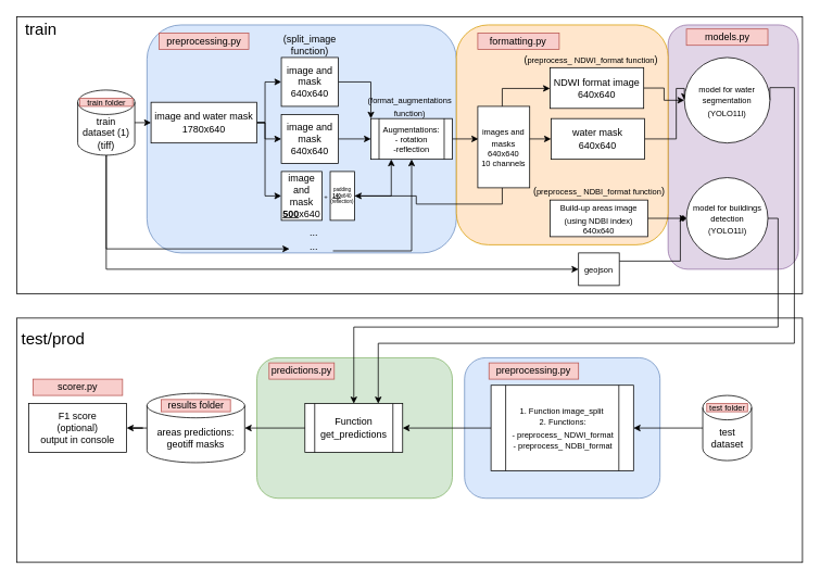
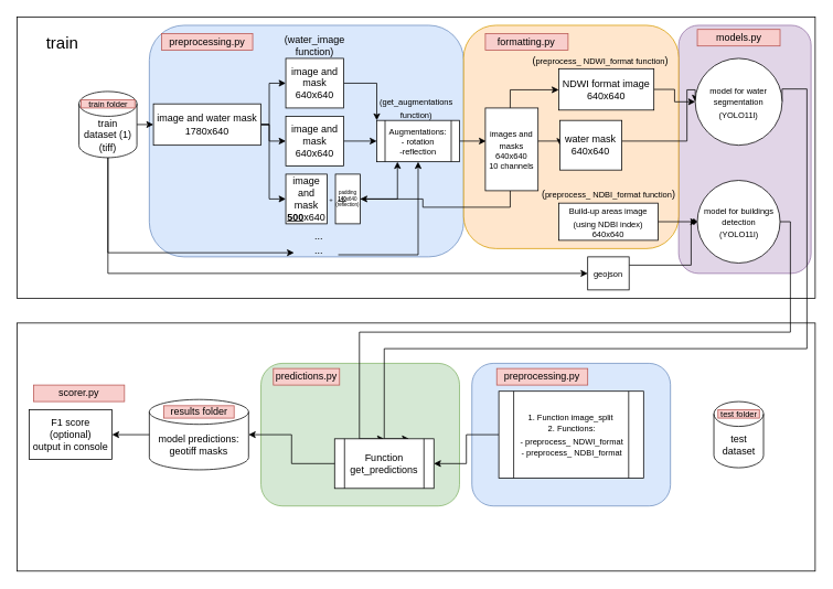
  <mxCell id="0" />
  <mxCell id="1" parent="0" />
  <mxCell id="2" value="" style="rounded=0;whiteSpace=wrap;html=1;" vertex="1" parent="1"><mxGeometry y="390" width="965" height="300" as="geometry" x="20" /></mxCell>
  <mxCell id="3" value="" style="rounded=1;whiteSpace=wrap;html=1;fillColor=#d5e8d4;strokeColor=#82b366;" vertex="1" parent="1"><mxGeometry x="315" y="438.75" width="240" height="172.5" as="geometry" /></mxCell>
  <mxCell id="4" value="&lt;div style=&quot;forced-color-adjust: none; color: rgb(0, 0, 0); font-family: Helvetica; font-size: 12px; font-style: normal; font-variant-ligatures: normal; font-variant-caps: normal; font-weight: 400; letter-spacing: normal; orphans: 2; text-align: center; text-indent: 0px; text-transform: none; widows: 2; word-spacing: 0px; -webkit-text-stroke-width: 0px; white-space: normal; background-color: rgb(251, 251, 251); text-decoration-thickness: initial; text-decoration-style: initial; text-decoration-color: initial;&quot;&gt;&lt;br&gt;&lt;/div&gt;" style="rounded=0;whiteSpace=wrap;html=1;" vertex="1" parent="1"><mxGeometry y="20" width="965" height="340" as="geometry" x="20" /></mxCell>
  <mxCell id="5" value="" style="rounded=1;whiteSpace=wrap;html=1;fillColor=#dae8fc;strokeColor=#6c8ebf;" vertex="1" parent="1"><mxGeometry x="180" width="380" height="280" as="geometry" y="30" /></mxCell>
  <mxCell id="6" style="edgeStyle=orthogonalEdgeStyle;rounded=0;orthogonalLoop=1;jettySize=auto;html=1;entryX=0;entryY=0;entryDx=0;entryDy=0;" edge="1" parent="1" source="19" target="35"><mxGeometry relative="1" as="geometry"><mxPoint x="505" y="146.25" as="targetPoint" /></mxGeometry></mxCell>
- <mxCell id="7" value="areas predictions:&lt;div&gt;geotiff masks&lt;/div&gt;" style="shape=cylinder3;whiteSpace=wrap;html=1;boundedLbl=1;backgroundOutline=1;size=15;" vertex="1" parent="1"><mxGeometry x="180" y="482.5" width="120" height="85" as="geometry" /></mxCell>
+ <mxCell id="7" value="model predictions:&lt;div&gt;geotiff masks&lt;/div&gt;" style="shape=cylinder3;whiteSpace=wrap;html=1;boundedLbl=1;backgroundOutline=1;size=15;" vertex="1" parent="1"><mxGeometry x="180" y="482.5" width="120" height="85" as="geometry" /></mxCell>
  <mxCell id="8" value="" style="rounded=1;whiteSpace=wrap;html=1;fillColor=#dae8fc;strokeColor=#6c8ebf;" vertex="1" parent="1"><mxGeometry x="570" y="438.75" width="240" height="172.5" as="geometry" /></mxCell>
  <mxCell id="9" value="" style="rounded=1;whiteSpace=wrap;html=1;fillColor=#e1d5e7;strokeColor=#9673a6;" vertex="1" parent="1"><mxGeometry x="820" width="160" height="300" as="geometry" y="30" /></mxCell>
  <mxCell id="10" value="" style="rounded=1;whiteSpace=wrap;html=1;fillColor=#ffe6cc;strokeColor=#d79b00;" vertex="1" parent="1"><mxGeometry x="560" width="260" height="270" as="geometry" y="30" /></mxCell>
  <mxCell id="11" style="edgeStyle=orthogonalEdgeStyle;rounded=0;orthogonalLoop=1;jettySize=auto;html=1;" edge="1" parent="1" source="13" target="31"><mxGeometry relative="1" as="geometry"><Array as="points"><mxPoint x="130" y="305" /></Array></mxGeometry></mxCell>
  <mxCell id="12" style="edgeStyle=orthogonalEdgeStyle;rounded=0;orthogonalLoop=1;jettySize=auto;html=1;entryX=0;entryY=0.5;entryDx=0;entryDy=0;" edge="1" parent="1" source="13" target="39"><mxGeometry relative="1" as="geometry"><Array as="points"><mxPoint x="130" y="330" /></Array></mxGeometry></mxCell>
  <mxCell id="13" value="train&lt;div&gt;dataset (1)&lt;/div&gt;&lt;div&gt;(tiff)&lt;/div&gt;" style="shape=cylinder3;whiteSpace=wrap;html=1;boundedLbl=1;backgroundOutline=1;size=15;" vertex="1" parent="1"><mxGeometry x="95" y="110" width="70" height="80" as="geometry" /></mxCell>
  <mxCell id="14" value="" style="endArrow=classic;html=1;rounded=0;entryX=0;entryY=0.5;entryDx=0;entryDy=0;" edge="1" parent="1" source="13" target="18"><mxGeometry width="50" height="50" relative="1" as="geometry"><mxPoint x="165" y="200" as="sourcePoint" /><mxPoint x="199" y="153" as="targetPoint" /></mxGeometry></mxCell>
  <mxCell id="15" value="" style="edgeStyle=orthogonalEdgeStyle;rounded=0;orthogonalLoop=1;jettySize=auto;html=1;" edge="1" parent="1" source="18" target="19"><mxGeometry relative="1" as="geometry"><Array as="points"><mxPoint x="325" y="150" /><mxPoint x="325" y="100" /></Array></mxGeometry></mxCell>
  <mxCell id="16" style="edgeStyle=orthogonalEdgeStyle;rounded=0;orthogonalLoop=1;jettySize=auto;html=1;entryX=0;entryY=0.5;entryDx=0;entryDy=0;exitX=1;exitY=0.5;exitDx=0;exitDy=0;" edge="1" parent="1" source="18" target="21"><mxGeometry relative="1" as="geometry"><Array as="points"><mxPoint x="325" y="150" /><mxPoint x="325" y="170" /></Array></mxGeometry></mxCell>
  <mxCell id="17" style="edgeStyle=orthogonalEdgeStyle;rounded=0;orthogonalLoop=1;jettySize=auto;html=1;entryX=0;entryY=0.5;entryDx=0;entryDy=0;exitX=1;exitY=0.5;exitDx=0;exitDy=0;" edge="1" parent="1" source="18" target="22"><mxGeometry relative="1" as="geometry"><Array as="points"><mxPoint x="325" y="150" /><mxPoint x="325" y="240" /></Array></mxGeometry></mxCell>
  <mxCell id="18" value="&lt;div&gt;&lt;span style=&quot;background-color: initial;&quot;&gt;image and water mask&lt;/span&gt;&lt;/div&gt;&lt;div&gt;&lt;span style=&quot;background-color: initial;&quot;&gt;1780x640&lt;/span&gt;&lt;/div&gt;" style="rounded=0;whiteSpace=wrap;html=1;" vertex="1" parent="1"><mxGeometry x="185" y="125" width="130" height="50" as="geometry" /></mxCell>
  <mxCell id="19" value="image and mask&lt;div&gt;640x640&lt;/div&gt;" style="whiteSpace=wrap;html=1;rounded=0;" vertex="1" parent="1"><mxGeometry x="345" y="70" width="70" height="60" as="geometry" /></mxCell>
  <mxCell id="20" style="edgeStyle=orthogonalEdgeStyle;rounded=0;orthogonalLoop=1;jettySize=auto;html=1;entryX=0;entryY=0.5;entryDx=0;entryDy=0;" edge="1" parent="1" source="21" target="35"><mxGeometry relative="1" as="geometry"><mxPoint x="455" y="170.034" as="targetPoint" /></mxGeometry></mxCell>
  <mxCell id="21" value="image and mask&lt;div&gt;640x640&lt;/div&gt;" style="whiteSpace=wrap;html=1;rounded=0;" vertex="1" parent="1"><mxGeometry x="345" y="140" width="70" height="60" as="geometry" /></mxCell>
  <mxCell id="22" value="image and mask&lt;div&gt;&lt;b&gt;&lt;u&gt;500&lt;/u&gt;&lt;/b&gt;x640&lt;/div&gt;" style="whiteSpace=wrap;html=1;rounded=0;" vertex="1" parent="1"><mxGeometry x="345" y="210" width="50" height="60" as="geometry" /></mxCell>
  <mxCell id="23" value="&lt;font style=&quot;font-size: 8px;&quot;&gt;+&lt;/font&gt;" style="text;html=1;align=center;verticalAlign=middle;whiteSpace=wrap;rounded=0;" vertex="1" parent="1"><mxGeometry x="395" y="225" width="10" height="30" as="geometry" /></mxCell>
  <mxCell id="24" style="edgeStyle=orthogonalEdgeStyle;rounded=0;orthogonalLoop=1;jettySize=auto;html=1;entryX=0.25;entryY=1;entryDx=0;entryDy=0;" edge="1" parent="1" source="25" target="35"><mxGeometry relative="1" as="geometry"><mxPoint x="480" y="193.75" as="targetPoint" /></mxGeometry></mxCell>
  <mxCell id="25" value="&lt;div style=&quot;font-size: 6px;&quot;&gt;padding&lt;/div&gt;&lt;div style=&quot;font-size: 6px;&quot;&gt;&lt;b&gt;&lt;u&gt;140&lt;/u&gt;&lt;/b&gt;x640&lt;/div&gt;&lt;div style=&quot;font-size: 6px;&quot;&gt;(reflection)&lt;/div&gt;" style="whiteSpace=wrap;html=1;rounded=0;" vertex="1" parent="1"><mxGeometry x="405" y="210" width="30" height="60" as="geometry" /></mxCell>
  <mxCell id="26" style="edgeStyle=orthogonalEdgeStyle;rounded=0;orthogonalLoop=1;jettySize=auto;html=1;exitX=0.5;exitY=0;exitDx=0;exitDy=0;exitPerimeter=0;" edge="1" parent="1" target="34"><mxGeometry relative="1" as="geometry"><mxPoint x="616.25" y="130" as="sourcePoint" /><Array as="points"><mxPoint x="616" y="108" /></Array></mxGeometry></mxCell>
  <mxCell id="27" style="edgeStyle=orthogonalEdgeStyle;rounded=0;orthogonalLoop=1;jettySize=auto;html=1;exitX=0.471;exitY=1;exitDx=0;exitDy=0;exitPerimeter=0;" edge="1" parent="1" source="66" target="25"><mxGeometry relative="1" as="geometry"><mxPoint x="616.25" y="230" as="sourcePoint" /></mxGeometry></mxCell>
  <mxCell id="28" style="edgeStyle=orthogonalEdgeStyle;rounded=0;orthogonalLoop=1;jettySize=auto;html=1;entryX=0;entryY=0.5;entryDx=0;entryDy=0;exitX=0.98;exitY=0.424;exitDx=0;exitDy=0;exitPerimeter=0;" edge="1" parent="1" source="66" target="41"><mxGeometry relative="1" as="geometry"><mxPoint x="646.25" y="170.043" as="sourcePoint" /><Array as="points"><mxPoint x="649" y="170" /></Array></mxGeometry></mxCell>
  <mxCell id="29" style="edgeStyle=orthogonalEdgeStyle;rounded=0;orthogonalLoop=1;jettySize=auto;html=1;exitX=1;exitY=0.5;exitDx=0;exitDy=0;entryX=0.011;entryY=0.407;entryDx=0;entryDy=0;entryPerimeter=0;" edge="1" parent="1" source="35" target="66"><mxGeometry relative="1" as="geometry"><mxPoint x="555" y="170.034" as="sourcePoint" /><mxPoint x="588" y="170" as="targetPoint" /></mxGeometry></mxCell>
  <mxCell id="30" value="..." style="text;html=1;align=center;verticalAlign=middle;whiteSpace=wrap;rounded=0;" vertex="1" parent="1"><mxGeometry x="355" y="270" width="60" height="30" as="geometry" /></mxCell>
  <mxCell id="31" value="..." style="text;html=1;align=center;verticalAlign=middle;whiteSpace=wrap;rounded=0;" vertex="1" parent="1"><mxGeometry x="355" y="287.5" width="60" height="30" as="geometry" /></mxCell>
  <mxCell id="32" style="edgeStyle=orthogonalEdgeStyle;rounded=0;orthogonalLoop=1;jettySize=auto;html=1;entryX=0.5;entryY=1;entryDx=0;entryDy=0;exitX=0.89;exitY=-0.084;exitDx=0;exitDy=0;exitPerimeter=0;" edge="1" parent="1" target="35"><mxGeometry relative="1" as="geometry"><mxPoint x="408.4" y="307.48" as="sourcePoint" /><mxPoint x="505" y="193.75" as="targetPoint" /><Array as="points"><mxPoint x="505" y="307" /></Array></mxGeometry></mxCell>
  <mxCell id="33" style="edgeStyle=orthogonalEdgeStyle;rounded=0;orthogonalLoop=1;jettySize=auto;html=1;" edge="1" parent="1" source="34" target="43"><mxGeometry relative="1" as="geometry" /></mxCell>
  <mxCell id="34" value="NDWI format image&lt;div&gt;&lt;span style=&quot;background-color: initial;&quot;&gt;640x640&lt;/span&gt;&lt;/div&gt;" style="rounded=0;whiteSpace=wrap;html=1;" vertex="1" parent="1"><mxGeometry x="675" y="82.5" width="115" height="50" as="geometry" /></mxCell>
  <mxCell id="35" value="&lt;font style=&quot;font-size: 10px;&quot;&gt;Augmentations:&lt;/font&gt;&lt;div style=&quot;font-size: 10px;&quot;&gt;- rotation&lt;/div&gt;&lt;div style=&quot;font-size: 10px;&quot;&gt;-reflection&lt;/div&gt;" style="shape=process;whiteSpace=wrap;html=1;backgroundOutline=1;" vertex="1" parent="1"><mxGeometry x="455" y="145" width="100" height="50" as="geometry" /></mxCell>
  <mxCell id="36" style="edgeStyle=orthogonalEdgeStyle;rounded=0;orthogonalLoop=1;jettySize=auto;html=1;entryX=0;entryY=0.5;entryDx=0;entryDy=0;endArrow=diamond;" edge="1" parent="1" source="37" target="45"><mxGeometry relative="1" as="geometry" /></mxCell>
  <mxCell id="37" value="&lt;font style=&quot;font-size: 10px;&quot;&gt;Build-up areas image&lt;/font&gt;&lt;div&gt;&lt;span style=&quot;font-size: 10px;&quot;&gt;(using NDBI index)&lt;br&gt;&lt;/span&gt;&lt;div style=&quot;font-size: 10px;&quot;&gt;&lt;font style=&quot;font-size: 10px;&quot;&gt;640x640&lt;/font&gt;&lt;/div&gt;&lt;/div&gt;" style="rounded=0;whiteSpace=wrap;html=1;" vertex="1" parent="1"><mxGeometry x="675" y="245" width="120" height="45" as="geometry" /></mxCell>
  <mxCell id="38" style="edgeStyle=orthogonalEdgeStyle;rounded=0;orthogonalLoop=1;jettySize=auto;html=1;entryX=0;entryY=0.5;entryDx=0;entryDy=0;" edge="1" parent="1" source="39" target="45"><mxGeometry relative="1" as="geometry"><mxPoint x="825" y="270" as="targetPoint" /><Array as="points"><mxPoint x="835" y="320" /><mxPoint x="835" y="267" /></Array></mxGeometry></mxCell>
  <mxCell id="39" value="&lt;span style=&quot;font-size: 10px;&quot;&gt;geojson&lt;/span&gt;" style="rounded=0;whiteSpace=wrap;html=1;" vertex="1" parent="1"><mxGeometry x="710" y="310" width="50" height="40" as="geometry" /></mxCell>
  <mxCell id="40" style="edgeStyle=orthogonalEdgeStyle;rounded=0;orthogonalLoop=1;jettySize=auto;html=1;entryX=0;entryY=0.5;entryDx=0;entryDy=0;" edge="1" parent="1" source="41" target="43"><mxGeometry relative="1" as="geometry"><Array as="points"><mxPoint x="830" y="170" /><mxPoint x="830" y="108" /></Array></mxGeometry></mxCell>
- <mxCell id="41" value="&lt;div&gt;&lt;span style=&quot;background-color: initial;&quot;&gt;water mask&lt;/span&gt;&lt;/div&gt;&lt;div&gt;&lt;span style=&quot;background-color: initial;&quot;&gt;640x640&lt;/span&gt;&lt;/div&gt;" style="rounded=0;whiteSpace=wrap;html=1;" vertex="1" parent="1"><mxGeometry x="676.25" y="145" width="115" height="50" as="geometry" /></mxCell>
+ <mxCell id="41" value="&lt;div&gt;&lt;span style=&quot;background-color: initial;&quot;&gt;water mask&lt;/span&gt;&lt;/div&gt;&lt;div&gt;&lt;span style=&quot;background-color: initial;&quot;&gt;640x640&lt;/span&gt;&lt;/div&gt;" style="rounded=0;whiteSpace=wrap;html=1;" vertex="1" parent="1"><mxGeometry x="676.25" y="145" width="75" height="60" as="geometry" /></mxCell>
  <mxCell id="42" style="edgeStyle=orthogonalEdgeStyle;rounded=0;orthogonalLoop=1;jettySize=auto;html=1;exitX=1;exitY=0.5;exitDx=0;exitDy=0;entryX=0.75;entryY=0;entryDx=0;entryDy=0;" edge="1" parent="1" source="43" target="67"><mxGeometry relative="1" as="geometry"><mxPoint x="955" y="108.736" as="sourcePoint" /><mxPoint x="470" y="490" as="targetPoint" /><Array as="points"><mxPoint x="975" y="107" /><mxPoint x="975" y="421" /><mxPoint x="464" y="421" /></Array></mxGeometry></mxCell>
  <mxCell id="43" value="&lt;font style=&quot;font-size: 10px;&quot;&gt;model for water segmentation&lt;/font&gt;&lt;div&gt;&lt;font style=&quot;font-size: 10px;&quot;&gt;(YOLO11l)&lt;/font&gt;&lt;/div&gt;" style="ellipse;whiteSpace=wrap;html=1;aspect=fixed;" vertex="1" parent="1"><mxGeometry x="840" y="70" width="105" height="105" as="geometry" /></mxCell>
  <mxCell id="44" style="edgeStyle=orthogonalEdgeStyle;rounded=0;orthogonalLoop=1;jettySize=auto;html=1;exitX=1;exitY=0.5;exitDx=0;exitDy=0;entryX=0.5;entryY=0;entryDx=0;entryDy=0;" edge="1" parent="1" source="45" target="67"><mxGeometry relative="1" as="geometry"><mxPoint x="955" y="318.76" as="sourcePoint" /><mxPoint x="434" y="491.26" as="targetPoint" /><Array as="points"><mxPoint x="955" y="267" /><mxPoint x="955" y="401" /><mxPoint x="434" y="401" /></Array></mxGeometry></mxCell>
  <mxCell id="45" value="&lt;font style=&quot;font-size: 10px;&quot;&gt;model for buildings detection&lt;/font&gt;&lt;div&gt;&lt;span style=&quot;font-size: 10px;&quot;&gt;(YOLO11l)&lt;/span&gt;&lt;/div&gt;" style="ellipse;whiteSpace=wrap;html=1;aspect=fixed;" vertex="1" parent="1"><mxGeometry x="842.5" y="217.5" width="100" height="100" as="geometry" /></mxCell>
- <mxCell id="46" value="&lt;font style=&quot;font-size: 20px;&quot;&gt;train&lt;/font&gt;" style="text;html=1;align=center;verticalAlign=middle;whiteSpace=wrap;rounded=0;" vertex="1" parent="1"><mxGeometry y="20" width="60" height="30" as="geometry" x="20" /></mxCell>
- <mxCell id="47" value="&lt;font style=&quot;font-size: 20px;&quot;&gt;test/prod&lt;/font&gt;" style="text;html=1;align=center;verticalAlign=middle;whiteSpace=wrap;rounded=0;" vertex="1" parent="1"><mxGeometry x="35" y="400" width="60" height="30" as="geometry" /></mxCell>
+ <mxCell id="46" value="&lt;font style=&quot;font-size: 20px;&quot;&gt;train&lt;/font&gt;" style="text;html=1;align=center;verticalAlign=middle;whiteSpace=wrap;rounded=0;" vertex="1" parent="1"><mxGeometry x="45" y="35" width="60" height="30" as="geometry" /></mxCell>
  <mxCell id="48" value="" style="edgeStyle=orthogonalEdgeStyle;rounded=0;orthogonalLoop=1;jettySize=auto;html=1;exitX=0;exitY=0.5;exitDx=0;exitDy=0;exitPerimeter=0;" edge="1" parent="1" source="7" target="51"><mxGeometry relative="1" as="geometry"><mxPoint x="190" y="525" as="sourcePoint" /></mxGeometry></mxCell>
- <mxCell id="49" value="" style="edgeStyle=orthogonalEdgeStyle;rounded=0;orthogonalLoop=1;jettySize=auto;html=1;entryX=1;entryY=0.5;entryDx=0;entryDy=0;" edge="1" parent="1" source="50" target="53"><mxGeometry relative="1" as="geometry"><mxPoint x="812.5" y="525" as="targetPoint" /></mxGeometry></mxCell>
  <mxCell id="50" value="test&lt;div&gt;dataset&lt;/div&gt;" style="shape=cylinder3;whiteSpace=wrap;html=1;boundedLbl=1;backgroundOutline=1;size=15;" vertex="1" parent="1"><mxGeometry x="862.5" y="485" width="60" height="80" as="geometry" /></mxCell>
- <mxCell id="51" value="F1 score&lt;div&gt;(optional)&lt;/div&gt;&lt;div&gt;output in console&lt;/div&gt;" style="whiteSpace=wrap;html=1;rounded=0;" vertex="1" parent="1"><mxGeometry x="35" y="495" width="120" height="60" as="geometry" /></mxCell>
+ <mxCell id="51" value="F1 score&lt;div&gt;(optional)&lt;/div&gt;&lt;div&gt;output in console&lt;/div&gt;" style="whiteSpace=wrap;html=1;rounded=0;" vertex="1" parent="1"><mxGeometry x="35" y="495" width="100" height="60" as="geometry" /></mxCell>
  <mxCell id="52" style="edgeStyle=orthogonalEdgeStyle;rounded=0;orthogonalLoop=1;jettySize=auto;html=1;entryX=1;entryY=0.5;entryDx=0;entryDy=0;" edge="1" parent="1" source="53" target="67"><mxGeometry relative="1" as="geometry"><mxPoint x="540" y="525" as="targetPoint" /></mxGeometry></mxCell>
  <mxCell id="53" value="&lt;font style=&quot;font-size: 10px;&quot;&gt;1. Function image_split&amp;nbsp;&lt;/font&gt;&lt;div&gt;&lt;font style=&quot;font-size: 10px;&quot;&gt;2. Functions:&lt;/font&gt;&lt;/div&gt;&lt;div&gt;&lt;font style=&quot;font-size: 10px;&quot;&gt;-&amp;nbsp;&lt;/font&gt;&lt;span style=&quot;background-color: initial; font-size: 10px;&quot;&gt;preprocess_&lt;/span&gt;&lt;span style=&quot;background-color: initial; font-size: 10px;&quot;&gt;&amp;nbsp;NDWI&lt;/span&gt;&lt;span style=&quot;background-color: initial; font-size: 10px;&quot;&gt;_format&lt;/span&gt;&lt;/div&gt;&lt;div&gt;&lt;font style=&quot;font-size: 10px;&quot;&gt;-&amp;nbsp;&lt;/font&gt;&lt;span style=&quot;background-color: initial; font-size: 10px;&quot;&gt;preprocess_&lt;/span&gt;&lt;span style=&quot;background-color: initial; font-size: 10px;&quot;&gt;&amp;nbsp;NDBI&lt;/span&gt;&lt;span style=&quot;background-color: initial; font-size: 10px;&quot;&gt;_format&lt;/span&gt;&lt;/div&gt;" style="shape=process;whiteSpace=wrap;html=1;backgroundOutline=1;" vertex="1" parent="1"><mxGeometry x="602.5" y="472.5" width="175" height="105" as="geometry" /></mxCell>
- <mxCell id="54" value="(split_image function)" style="text;html=1;align=center;verticalAlign=middle;whiteSpace=wrap;rounded=0;" vertex="1" parent="1"><mxGeometry x="330" y="40" width="100" height="30" as="geometry" /></mxCell>
+ <mxCell id="54" value="(water_image function)" style="text;html=1;align=center;verticalAlign=middle;whiteSpace=wrap;rounded=0;" vertex="1" parent="1"><mxGeometry x="330" y="40" width="100" height="30" as="geometry" /></mxCell>
  <mxCell id="55" value="(&lt;span style=&quot;font-size: 10px;&quot;&gt;preprocess_&lt;/span&gt;&lt;span style=&quot;font-size: 10px;&quot;&gt;&amp;nbsp;NDWI&lt;/span&gt;&lt;span style=&quot;font-size: 10px;&quot;&gt;_format function&lt;/span&gt;)" style="text;html=1;align=center;verticalAlign=middle;whiteSpace=wrap;rounded=0;" vertex="1" parent="1"><mxGeometry x="640" y="62.5" width="171.25" height="20" as="geometry" /></mxCell>
  <mxCell id="56" value="(&lt;span style=&quot;font-size: 10px;&quot;&gt;preprocess_&lt;/span&gt;&lt;span style=&quot;font-size: 10px;&quot;&gt;&amp;nbsp;NDBI&lt;/span&gt;&lt;span style=&quot;font-size: 10px;&quot;&gt;_format function&lt;/span&gt;)" style="text;html=1;align=center;verticalAlign=middle;whiteSpace=wrap;rounded=0;" vertex="1" parent="1"><mxGeometry x="643.75" y="225" width="182.5" height="20" as="geometry" /></mxCell>
  <mxCell id="57" value="preprocessing.py" style="text;html=1;align=center;verticalAlign=middle;whiteSpace=wrap;rounded=0;fillColor=#f8cecc;strokeColor=#b85450;" vertex="1" parent="1"><mxGeometry x="195" y="40" width="110" height="20" as="geometry" /></mxCell>
  <mxCell id="58" value="&lt;font style=&quot;font-size: 10px;&quot;&gt;train folder&lt;/font&gt;" style="text;html=1;align=center;verticalAlign=middle;whiteSpace=wrap;rounded=0;fillColor=#f8cecc;strokeColor=#b85450;" vertex="1" parent="1"><mxGeometry x="97.5" y="120" width="65" height="10" as="geometry" /></mxCell>
  <mxCell id="59" value="formatting.py" style="text;html=1;align=center;verticalAlign=middle;whiteSpace=wrap;rounded=0;fillColor=#f8cecc;strokeColor=#b85450;" vertex="1" parent="1"><mxGeometry x="586.25" y="40" width="100" height="20" as="geometry" /></mxCell>
  <mxCell id="60" value="models.py" style="text;html=1;align=center;verticalAlign=middle;whiteSpace=wrap;rounded=0;fillColor=#f8cecc;strokeColor=#b85450;" vertex="1" parent="1"><mxGeometry x="842.5" y="35" width="100" height="20" as="geometry" /></mxCell>
  <mxCell id="61" value="preprocessing.py" style="text;html=1;align=center;verticalAlign=middle;whiteSpace=wrap;rounded=0;fillColor=#f8cecc;strokeColor=#b85450;" vertex="1" parent="1"><mxGeometry x="600" y="445" width="110" height="20" as="geometry" /></mxCell>
  <mxCell id="62" value="results folder" style="text;html=1;align=center;verticalAlign=middle;whiteSpace=wrap;rounded=0;fillColor=#f8cecc;strokeColor=#b85450;" vertex="1" parent="1"><mxGeometry x="197.5" y="490" width="85" height="15" as="geometry" /></mxCell>
  <mxCell id="63" value="scorer.py" style="text;html=1;align=center;verticalAlign=middle;whiteSpace=wrap;rounded=0;fillColor=#f8cecc;strokeColor=#b85450;" vertex="1" parent="1"><mxGeometry x="40" y="465" width="110" height="20" as="geometry" /></mxCell>
  <mxCell id="64" value="&lt;font style=&quot;font-size: 10px;&quot;&gt;test folder&lt;/font&gt;" style="text;html=1;align=center;verticalAlign=middle;whiteSpace=wrap;rounded=0;fillColor=#f8cecc;strokeColor=#b85450;" vertex="1" parent="1"><mxGeometry x="867.5" y="495" width="50" height="10" as="geometry" /></mxCell>
- <mxCell id="65" value="&lt;font style=&quot;font-size: 10px;&quot;&gt;(format_augmentations function)&lt;/font&gt;" style="text;html=1;align=center;verticalAlign=middle;whiteSpace=wrap;rounded=0;" vertex="1" parent="1"><mxGeometry x="452.5" y="115" width="100" height="30" as="geometry" /></mxCell>
+ <mxCell id="65" value="&lt;font style=&quot;font-size: 10px;&quot;&gt;(get_augmentations function)&lt;/font&gt;" style="text;html=1;align=center;verticalAlign=middle;whiteSpace=wrap;rounded=0;" vertex="1" parent="1"><mxGeometry x="452.5" y="115" width="100" height="30" as="geometry" /></mxCell>
  <mxCell id="66" value="&lt;font style=&quot;font-size: 10px;&quot;&gt;images and masks&lt;/font&gt;&lt;div style=&quot;font-size: 10px;&quot;&gt;640x640&lt;/div&gt;&lt;div style=&quot;font-size: 10px;&quot;&gt;10 channels&lt;/div&gt;" style="rounded=0;whiteSpace=wrap;html=1;" vertex="1" parent="1"><mxGeometry x="586.25" y="130" width="63.75" height="100" as="geometry" /></mxCell>
- <mxCell id="67" value="Function get_predictions" style="shape=process;whiteSpace=wrap;html=1;backgroundOutline=1;" vertex="1" parent="1"><mxGeometry x="374" y="495" width="120" height="60" as="geometry" /></mxCell>
+ <mxCell id="67" value="Function get_predictions" style="shape=process;whiteSpace=wrap;html=1;backgroundOutline=1;" vertex="1" parent="1"><mxGeometry x="404" y="530" width="120" height="60" as="geometry" /></mxCell>
  <mxCell id="68" style="edgeStyle=orthogonalEdgeStyle;rounded=0;orthogonalLoop=1;jettySize=auto;html=1;entryX=1;entryY=0.5;entryDx=0;entryDy=0;entryPerimeter=0;" edge="1" parent="1" source="67" target="7"><mxGeometry relative="1" as="geometry" /></mxCell>
  <mxCell id="69" value="predictions.py" style="text;html=1;align=center;verticalAlign=middle;whiteSpace=wrap;rounded=0;fillColor=#f8cecc;strokeColor=#b85450;" vertex="1" parent="1"><mxGeometry x="330" y="445" width="80" height="20" as="geometry" /></mxCell>
